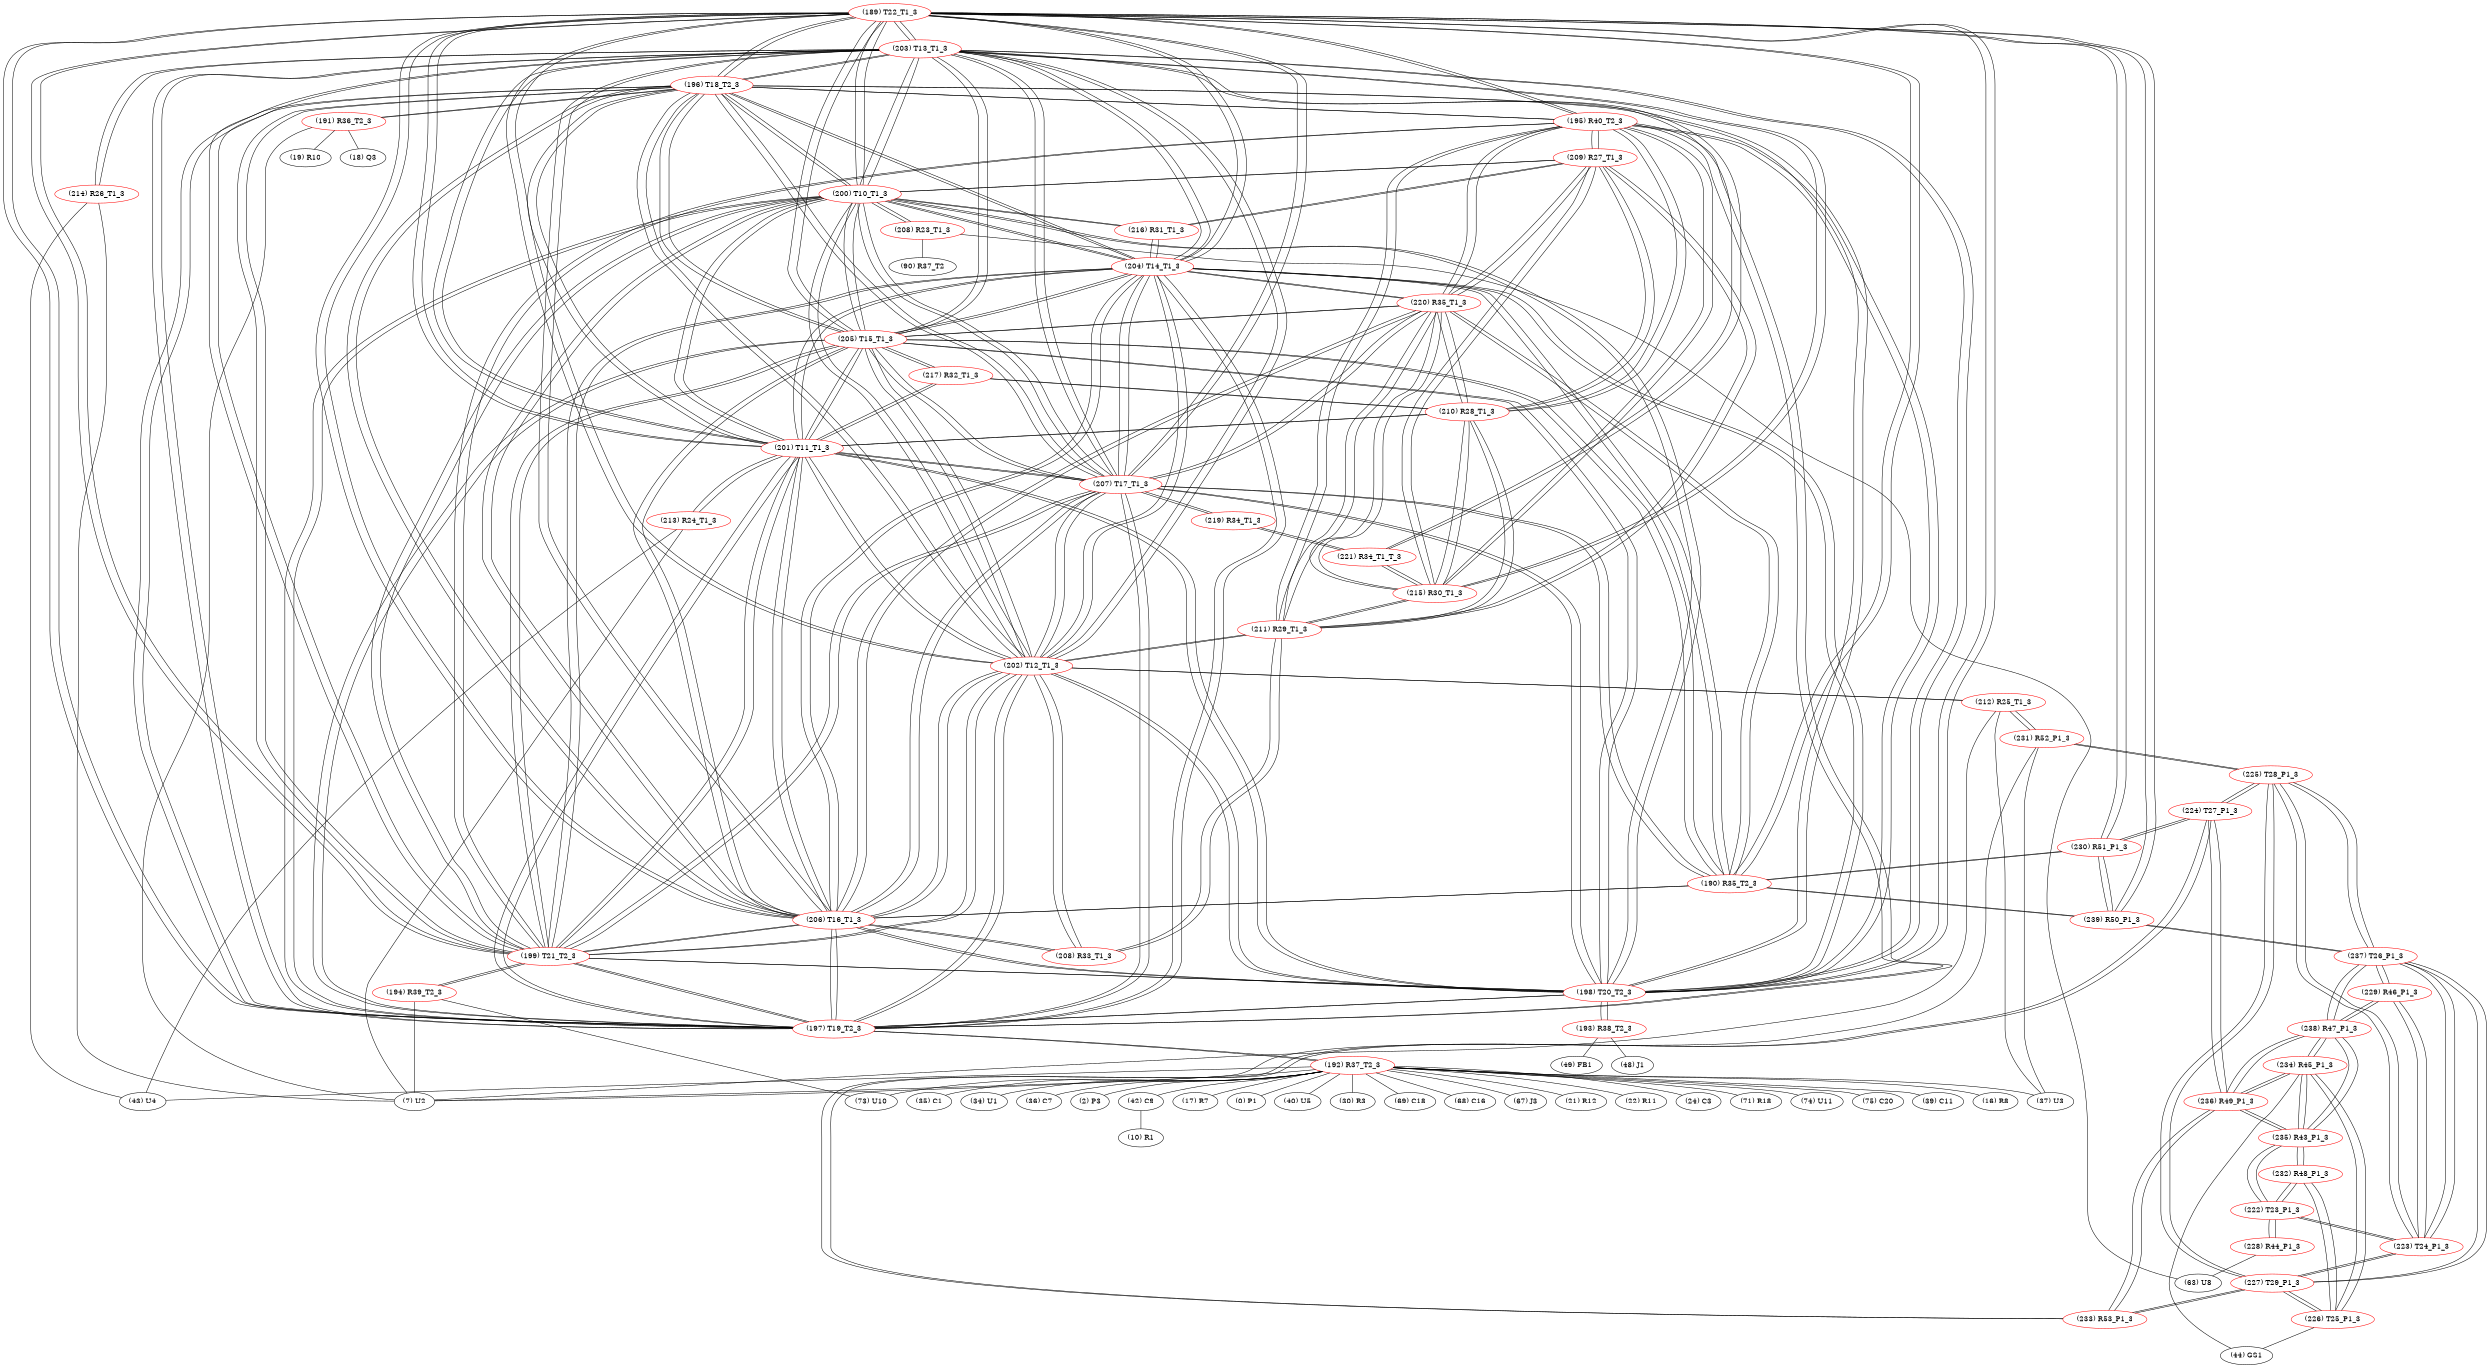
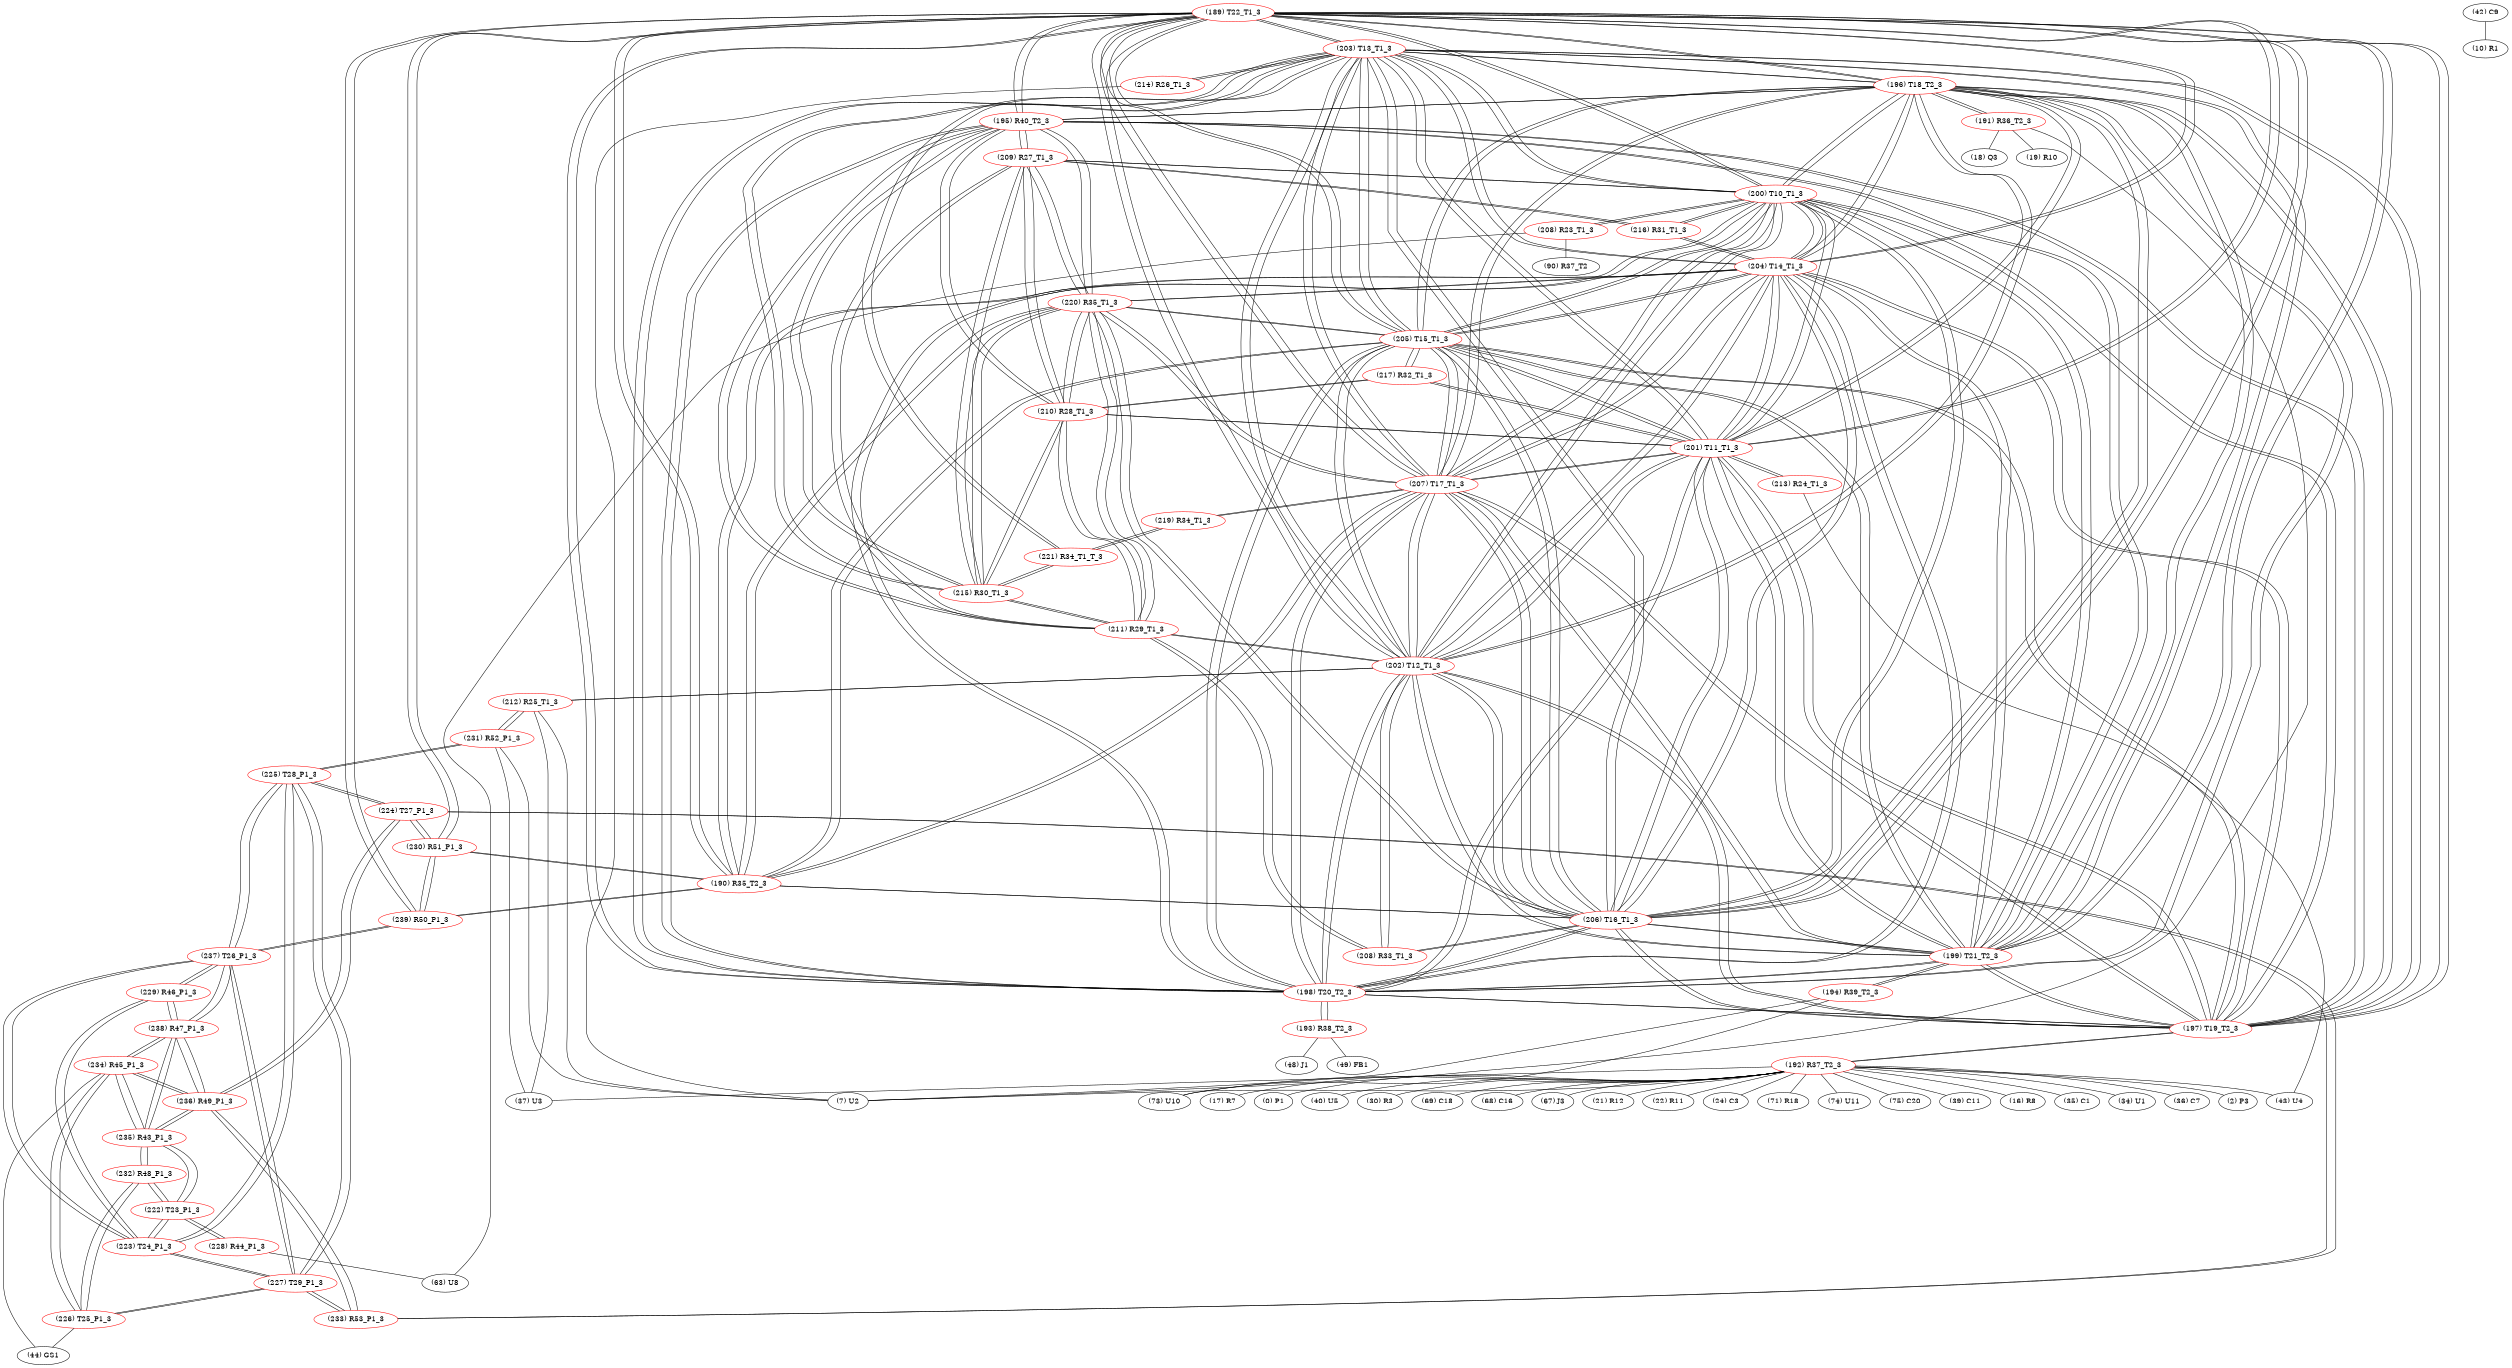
  graph {
    node [color=red]
    n1 [label="(189) T22_T1_3"]
    n2 [label="(203) T13_T1_3"]
    n3 [label="(196) T18_T2_3"]
    n4 [label="(197) T19_T2_3"]
    n5 [label="(202) T12_T1_3"]
    n6 [label="(205) T15_T1_3"]
    n7 [label="(204) T14_T1_3"]
    n8 [label="(198) T20_T2_3"]
    n9 [label="(199) T21_T2_3"]
    n10 [label="(201) T11_T1_3"]
    n11 [label="(200) T10_T1_3"]
    n12 [label="(206) T16_T1_3"]
    n13 [label="(207) T17_T1_3"]
    n14 [label="(195) R40_T2_3"]
    n15 [label="(230) R51_P1_3"]
    n16 [label="(239) R50_P1_3"]
    n17 [label="(190) R35_T2_3"]
    n18 [label="(215) R30_T1_3"]
    n19 [label="(221) R34_T1_T_3"]
    n20 [label="(214) R26_T1_3"]
    n21 [label="(191) R36_T2_3"]
    n22 [label="(192) R37_T2_3"]
    n23 [label="(211) R29_T1_3"]
    n24 [label="(208) R33_T1_3"]
    n25 [label="(212) R25_T1_3"]
    n26 [label="(220) R35_T1_3"]
    n27 [label="(217) R32_T1_3"]
    n28 [label="(216) R31_T1_3"]
    n29 [label="(193) R38_T2_3"]
    n30 [label="(194) R39_T2_3"]
    n31 [label="(210) R28_T1_3"]
    n32 [label="(213) R24_T1_3"]
    n33 [label="(209) R27_T1_3"]
    n34 [label="(208) R23_T1_3"]
    n35 [label="(219) R34_T1_3"]
    n36 [label="(224) T27_P1_3"]
    n37 [label="(237) T26_P1_3"]
    n38 [label="(7) U2" color=""]
    n39 [label="(43) U4" color=""]
    n40 [label="(18) Q3" color=""]
    n41 [label="(19) R10" color=""]
    n42 [label="(30) R3" color=""]
    n43 [label="(69) C18" color=""]
    n44 [label="(73) U10" color=""]
    n45 [label="(68) C16" color=""]
    n46 [label="(67) J3" color=""]
    n47 [label="(21) R12" color=""]
    n48 [label="(22) R11" color=""]
    n49 [label="(24) C3" color=""]
    n50 [label="(71) R18" color=""]
    n51 [label="(74) U11" color=""]
    n52 [label="(75) C20" color=""]
    n53 [label="(39) C11" color=""]
    n54 [label="(37) U3" color=""]
    n55 [label="(16) R8" color=""]
    n56 [label="(35) C1" color=""]
    n57 [label="(34) U1" color=""]
    n58 [label="(36) C7" color=""]
    n59 [label="(2) P3" color=""]
    n60 [label="(42) C9" color=""]
    n61 [label="(17) R7" color=""]
    n62 [label="(0) P1" color=""]
    n63 [label="(40) U5" color=""]
    n64 [label="(231) R52_P1_3"]
    n65 [label="(48) J1" color=""]
    n66 [label="(49) FB1" color=""]
    n67 [label="(63) U8" color=""]
    n68 [label="(90) R37_T2" color=""]
    n69 [label="(225) T28_P1_3"]
    n70 [label="(236) R49_P1_3"]
    n71 [label="(233) R53_P1_3"]
    n72 [label="(223) T24_P1_3"]
    n73 [label="(238) R47_P1_3"]
    n74 [label="(227) T29_P1_3"]
    n75 [label="(229) R46_P1_3"]
    n76 [label="(10) R1" color=""]
    n77 [label="(222) T23_P1_3"]
    n78 [label="(232) R48_P1_3"]
    n79 [label="(235) R43_P1_3"]
    n80 [label="(228) R44_P1_3"]
    n81 [label="(226) T25_P1_3"]
    n82 [label="(234) R45_P1_3"]
    n83 [label="(44) GS1" color=""]
    n1 -- n2
    n1 -- n3
    n1 -- n4
    n1 -- n5
    n1 -- n6
    n1 -- n7
    n1 -- n8
    n1 -- n9
    n1 -- n10
    n1 -- n11
    n1 -- n12
    n1 -- n13
    n1 -- n14
    n1 -- n15
    n1 -- n16
    n1 -- n17
    n2 -- n1
    n2 -- n3
    n2 -- n4
    n2 -- n5
    n2 -- n6
    n2 -- n7
    n2 -- n8
    n2 -- n9
    n2 -- n10
    n2 -- n11
    n2 -- n12
    n2 -- n13
    n2 -- n18
    n2 -- n19
    n2 -- n20
    n3 -- n1
    n3 -- n2
    n3 -- n4
    n3 -- n5
    n3 -- n6
    n3 -- n7
    n3 -- n8
    n3 -- n9
    n3 -- n10
    n3 -- n11
    n3 -- n12
    n3 -- n13
    n3 -- n14
    n3 -- n21
    n4 -- n1
    n4 -- n2
    n4 -- n3
    n4 -- n5
    n4 -- n6
    n4 -- n7
    n4 -- n8
    n4 -- n9
    n4 -- n10
    n4 -- n11
    n4 -- n12
    n4 -- n13
    n4 -- n14
    n4 -- n22
    n5 -- n1
    n5 -- n2
    n5 -- n3
    n5 -- n4
    n5 -- n6
    n5 -- n7
    n5 -- n8
    n5 -- n9
    n5 -- n10
    n5 -- n11
    n5 -- n12
    n5 -- n13
    n5 -- n23
    n5 -- n24
    n5 -- n25
    n6 -- n1
    n6 -- n2
    n6 -- n3
    n6 -- n4
    n6 -- n5
    n6 -- n7
    n6 -- n8
    n6 -- n9
    n6 -- n10
    n6 -- n11
    n6 -- n12
    n6 -- n13
    n6 -- n17
    n6 -- n26
    n6 -- n27
    n7 -- n1
    n7 -- n2
    n7 -- n3
    n7 -- n4
    n7 -- n5
    n7 -- n6
    n7 -- n8
    n7 -- n9
    n7 -- n10
    n7 -- n11
    n7 -- n12
    n7 -- n13
    n7 -- n17
    n7 -- n26
    n7 -- n28
    n8 -- n1
    n8 -- n2
    n8 -- n3
    n8 -- n4
    n8 -- n5
    n8 -- n6
    n8 -- n7
    n8 -- n9
    n8 -- n10
    n8 -- n11
    n8 -- n12
    n8 -- n13
    n8 -- n14
    n8 -- n29
    n9 -- n1
    n9 -- n2
    n9 -- n3
    n9 -- n4
    n9 -- n5
    n9 -- n6
    n9 -- n7
    n9 -- n8
    n9 -- n10
    n9 -- n11
    n9 -- n12
    n9 -- n13
    n9 -- n14
    n9 -- n30
    n10 -- n1
    n10 -- n2
    n10 -- n3
    n10 -- n4
    n10 -- n5
    n10 -- n6
    n10 -- n7
    n10 -- n8
    n10 -- n9
    n10 -- n11
    n10 -- n12
    n10 -- n13
    n10 -- n27
    n10 -- n31
    n10 -- n32
    n11 -- n1
    n11 -- n2
    n11 -- n3
    n11 -- n4
    n11 -- n5
    n11 -- n6
    n11 -- n7
    n11 -- n8
    n11 -- n9
    n11 -- n10
    n11 -- n12
    n11 -- n13
    n11 -- n28
    n11 -- n33
    n11 -- n34
    n12 -- n1
    n12 -- n2
    n12 -- n3
    n12 -- n4
    n12 -- n5
    n12 -- n6
    n12 -- n7
    n12 -- n8
    n12 -- n9
    n12 -- n10
    n12 -- n11
    n12 -- n13
    n12 -- n17
    n12 -- n24
    n12 -- n26
    n13 -- n1
    n13 -- n2
    n13 -- n3
    n13 -- n4
    n13 -- n5
    n13 -- n6
    n13 -- n7
    n13 -- n8
    n13 -- n9
    n13 -- n10
    n13 -- n11
    n13 -- n12
    n13 -- n17
    n13 -- n26
    n13 -- n35
    n14 -- n1
    n14 -- n3
    n14 -- n4
    n14 -- n8
    n14 -- n9
    n14 -- n18
    n14 -- n23
    n14 -- n26
    n14 -- n31
    n14 -- n33
    n15 -- n1
    n15 -- n16
    n15 -- n17
    n15 -- n36
    n16 -- n1
    n16 -- n15
    n16 -- n17
    n16 -- n37
    n17 -- n1
    n17 -- n6
    n17 -- n7
    n17 -- n12
    n17 -- n13
    n17 -- n15
    n17 -- n16
    n17 -- n26
    n18 -- n2
    n18 -- n14
    n18 -- n19
    n18 -- n23
    n18 -- n26
    n18 -- n31
    n18 -- n33
    n19 -- n2
    n19 -- n18
    n19 -- n35
    n20 -- n2
    n20 -- n38
-   n20 -- n39
    n21 -- n3
    n21 -- n38
    n21 -- n40
    n21 -- n41
    n22 -- n4
    n22 -- n38
    n22 -- n39
    n22 -- n42
    n22 -- n43
    n22 -- n44
    n22 -- n45
    n22 -- n46
    n22 -- n47
    n22 -- n48
    n22 -- n49
    n22 -- n50
    n22 -- n51
    n22 -- n52
    n22 -- n53
    n22 -- n54
    n22 -- n55
    n22 -- n56
    n22 -- n57
    n22 -- n58
    n22 -- n59
-   n22 -- n60
    n22 -- n61
    n22 -- n62
    n22 -- n63
    n23 -- n5
    n23 -- n14
    n23 -- n18
    n23 -- n24
    n23 -- n26
    n23 -- n31
    n23 -- n33
    n24 -- n5
    n24 -- n12
    n24 -- n23
    n25 -- n5
    n25 -- n38
    n25 -- n54
    n25 -- n64
    n26 -- n6
    n26 -- n7
    n26 -- n12
    n26 -- n13
    n26 -- n14
    n26 -- n17
    n26 -- n18
    n26 -- n23
    n26 -- n31
    n26 -- n33
    n27 -- n6
    n27 -- n10
    n27 -- n31
    n28 -- n7
    n28 -- n11
    n28 -- n33
    n29 -- n8
    n29 -- n65
    n29 -- n66
    n30 -- n9
    n30 -- n38
    n30 -- n44
    n31 -- n10
    n31 -- n14
    n31 -- n18
    n31 -- n23
    n31 -- n26
    n31 -- n27
    n31 -- n33
    n32 -- n10
-   n32 -- n38
    n32 -- n39
    n33 -- n11
    n33 -- n14
    n33 -- n18
    n33 -- n23
    n33 -- n26
    n33 -- n28
    n33 -- n31
    n34 -- n11
    n34 -- n67
    n34 -- n68
    n35 -- n13
    n35 -- n19
    n36 -- n15
    n36 -- n69
    n36 -- n70
    n36 -- n71
    n37 -- n16
    n37 -- n69
    n37 -- n72
    n37 -- n73
    n37 -- n74
    n37 -- n75
    n60 -- n76
    n64 -- n25
    n64 -- n38
    n64 -- n54
    n64 -- n69
    n69 -- n36
    n69 -- n37
    n69 -- n64
    n69 -- n72
    n69 -- n74
    n70 -- n36
    n70 -- n71
    n70 -- n73
    n70 -- n79
    n70 -- n82
    n71 -- n36
    n71 -- n70
    n71 -- n74
    n72 -- n37
    n72 -- n69
    n72 -- n74
    n72 -- n75
    n72 -- n77
    n73 -- n37
    n73 -- n70
    n73 -- n75
    n73 -- n79
    n73 -- n82
    n74 -- n37
    n74 -- n69
    n74 -- n71
    n74 -- n72
    n74 -- n81
    n75 -- n37
    n75 -- n72
    n75 -- n73
    n77 -- n72
    n77 -- n78
    n77 -- n79
    n77 -- n80
    n78 -- n77
    n78 -- n79
    n78 -- n81
    n79 -- n70
    n79 -- n73
    n79 -- n77
    n79 -- n78
    n79 -- n82
    n80 -- n67
    n80 -- n77
    n81 -- n74
    n81 -- n78
    n81 -- n82
    n81 -- n83
    n82 -- n70
    n82 -- n73
    n82 -- n79
    n82 -- n81
    n82 -- n83
  }
